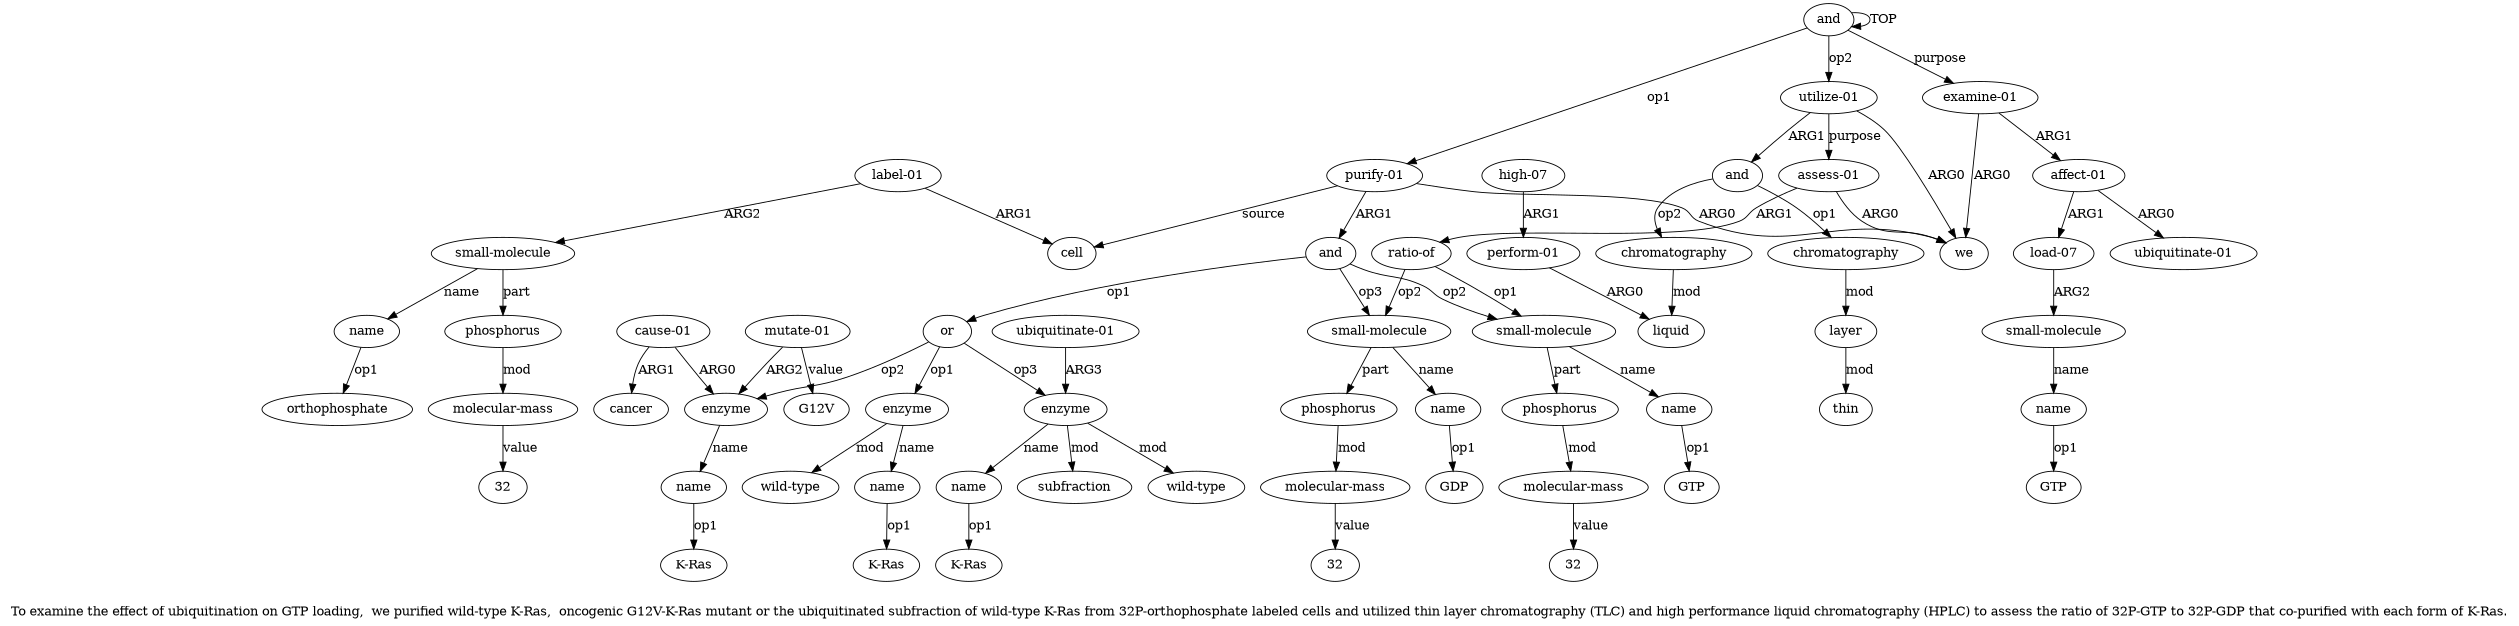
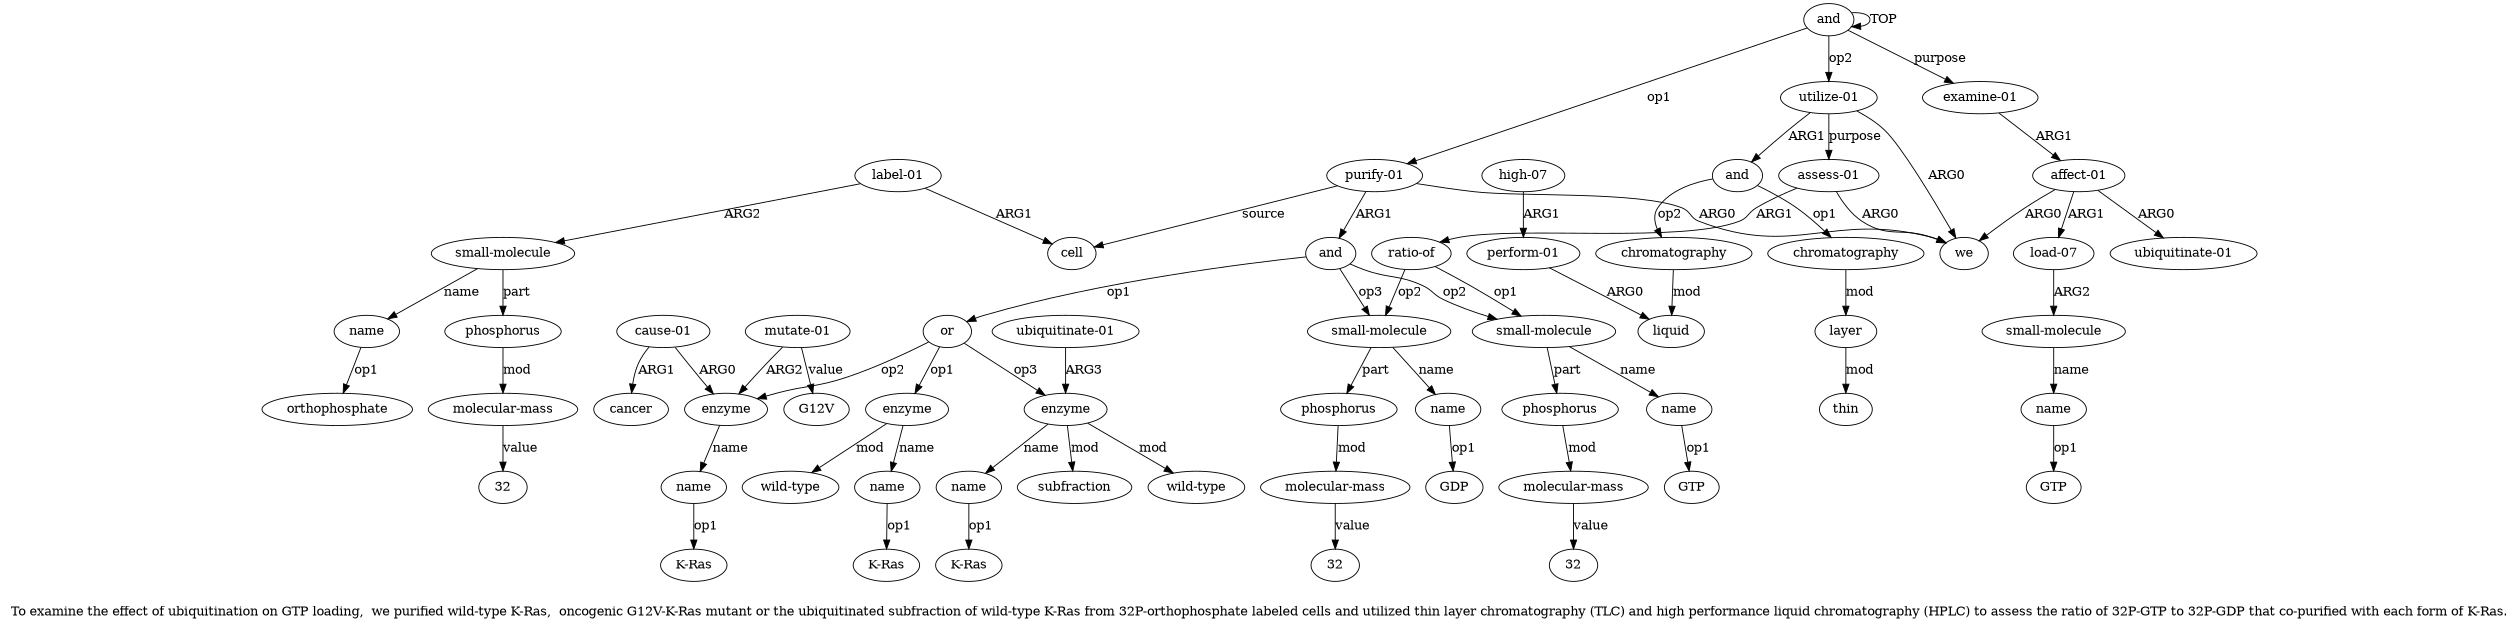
  digraph {
    label="To examine the effect of ubiquitination on GTP loading,  we purified wild-type K-Ras,  oncogenic G12V-K-Ras mutant or the ubiquitinated subfraction of wild-type K-Ras from 32P-orthophosphate labeled cells and utilized thin layer chromatography (TLC) and high performance liquid chromatography (HPLC) to assess the ratio of 32P-GTP to 32P-GDP that co-purified with each form of K-Ras."
    node [color=black gold_ind=-1 gold_label=name test_ind=-1 test_label=name]
    edge [color=black gold_label=op1 test_label=op1]
    n1 [gold_ind=20 gold_label="small-molecule" label="small-molecule" test_ind=20 test_label="small-molecule"]
    n2 [gold_ind=21 label=name test_ind=21]
    n3 [gold_ind=22 gold_label=phosphorus label=phosphorus test_ind=22 test_label=phosphorus]
    n4 [gold_label=orthophosphate label=orthophosphate test_label=orthophosphate]
    n5 [gold_ind=23 gold_label="molecular-mass" label="molecular-mass" test_ind=23 test_label="molecular-mass"]
    n6 [gold_label=32 label=32 test_label=32]
    n7 [gold_ind=24 gold_label="utilize-01" label="utilize-01" test_ind=24 test_label="utilize-01"]
    n8 [gold_ind=25 gold_label=and label=and test_ind=25 test_label=and]
    n9 [gold_ind=33 gold_label="assess-01" label="assess-01" test_ind=33 test_label="assess-01"]
    n10 [gold_ind=2 gold_label=we label=we test_ind=2 test_label=we]
    n11 [gold_ind=26 gold_label=chromatography label=chromatography test_ind=26 test_label=chromatography]
    n12 [gold_ind=29 gold_label=chromatography label=chromatography test_ind=29 test_label=chromatography]
    n13 [gold_ind=34 gold_label="ratio-of" label="ratio-of" test_ind=34 test_label="ratio-of"]
    n14 [gold_ind=27 gold_label=layer label=layer test_ind=27 test_label=layer]
    n15 [gold_ind=30 gold_label=liquid label=liquid test_ind=30 test_label=liquid]
    n16 [gold_ind=35 gold_label="small-molecule" label="small-molecule" test_ind=35 test_label="small-molecule"]
    n17 [gold_ind=39 gold_label="small-molecule" label="small-molecule" test_ind=39 test_label="small-molecule"]
    n18 [gold_ind=28 gold_label=thin label=thin test_ind=28 test_label=thin]
    n19 [gold_ind=31 gold_label="perform-01" label="perform-01" test_ind=31 test_label="perform-01"]
    n20 [gold_label="K-Ras" label="K-Ras" test_label="K-Ras"]
    n21 [gold_label="K-Ras" label="K-Ras" test_label="K-Ras"]
    n22 [gold_label="K-Ras" label="K-Ras" test_label="K-Ras"]
    n23 [gold_ind=37 gold_label=phosphorus label=phosphorus test_ind=37 test_label=phosphorus]
    n24 [gold_ind=38 gold_label="molecular-mass" label="molecular-mass" test_ind=38 test_label="molecular-mass"]
    n25 [gold_label=32 label=32 test_label=32]
    n26 [gold_ind=36 label=name test_ind=36]
    n27 [gold_label=GTP label=GTP test_label=GTP]
    n28 [gold_ind=40 label=name test_ind=40]
    n29 [gold_ind=41 gold_label=phosphorus label=phosphorus test_ind=41 test_label=phosphorus]
    n30 [gold_label=GDP label=GDP test_label=GDP]
    n31 [gold_ind=42 gold_label="molecular-mass" label="molecular-mass" test_ind=42 test_label="molecular-mass"]
    n32 [gold_label=GTP label=GTP test_label=GTP]
    n33 [gold_ind=32 gold_label="high-02" label="high-07" test_ind=32 test_label="high-02"]
    n34 [gold_ind=15 gold_label="wild-type" label="wild-type" test_ind=15 test_label="wild-type"]
    n35 [gold_ind=14 label=name test_ind=14]
    n36 [gold_ind=17 gold_label=subfraction label=subfraction test_ind=17 test_label=subfraction]
    n37 [gold_ind=16 gold_label="ubiquitinate-01" label="ubiquitinate-01" test_ind=16 test_label="ubiquitinate-01"]
    n38 [gold_ind=13 gold_label=enzyme label=enzyme test_ind=13 test_label=enzyme]
    n39 [gold_ind=11 gold_label=cancer label=cancer test_ind=11 test_label=cancer]
    n40 [gold_ind=10 gold_label="cause-01" label="cause-01" test_ind=10 test_label="cause-01"]
    n41 [gold_ind=8 gold_label=enzyme label=enzyme test_ind=8 test_label=enzyme]
    n42 [gold_ind=9 label=name test_ind=9]
    n43 [gold_ind=12 gold_label="mutate-01" label="mutate-01" test_ind=12 test_label="mutate-01"]
    n44 [gold_label=G12V label=G12V test_label=G12V]
    n45 [gold_label=32 label=32 test_label=32]
    n46 [gold_ind=19 gold_label="label-01" label="label-01" test_ind=19 test_label="label-01"]
    n47 [gold_ind=18 gold_label=cell label=cell test_ind=18 test_label=cell]
    n48 [gold_ind=1 gold_label="purify-01" label="purify-01" test_ind=1 test_label="purify-01"]
    n49 [gold_ind=3 gold_label=and label=and test_ind=3 test_label=and]
    n50 [gold_ind=4 gold_label=or label=or test_ind=4 test_label=or]
    n51 [gold_ind=5 gold_label=enzyme label=enzyme test_ind=5 test_label=enzyme]
    n52 [gold_ind=0 gold_label=and label=and test_ind=0 test_label=and]
    n53 [gold_ind=43 gold_label="examine-01" label="examine-01" test_ind=43 test_label="examine-01"]
    n54 [gold_ind=44 gold_label="affect-01" label="affect-01" test_ind=44 test_label="affect-01"]
    n55 [gold_ind=46 gold_label="load-01" label="load-07" test_ind=46 test_label="load-01"]
    n56 [gold_ind=45 gold_label="ubiquitinate-01" label="ubiquitinate-01" test_ind=45 test_label="ubiquitinate-01"]
    n57 [gold_ind=7 gold_label="wild-type" label="wild-type" test_ind=7 test_label="wild-type"]
    n58 [gold_ind=6 label=name test_ind=6]
    n59 [gold_ind=47 gold_label="small-molecule" label="small-molecule" test_ind=47 test_label="small-molecule"]
    n60 [gold_ind=48 label=name test_ind=48]
    n1 -> n2 [gold_label=name label=name test_label=name]
    n1 -> n3 [gold_label=part label=part test_label=part]
    n2 -> n4 [label=op1]
    n3 -> n5 [gold_label=mod label=mod test_label=mod]
    n5 -> n6 [gold_label=value label=value test_label=value]
    n7 -> n8 [gold_label=ARG1 label=ARG1 test_label=ARG1]
    n7 -> n9 [gold_label=purpose label=purpose test_label=purpose]
    n7 -> n10 [gold_label=ARG0 label=ARG0 test_label=ARG0]
    n8 -> n11 [label=op1]
    n8 -> n12 [gold_label=op2 label=op2 test_label=op2]
    n9 -> n10 [gold_label=ARG0 label=ARG0 test_label=ARG0]
    n9 -> n13 [gold_label=ARG1 label=ARG1 test_label=ARG1]
    n11 -> n14 [gold_label=mod label=mod test_label=mod]
    n12 -> n15 [gold_label=mod label=mod test_label=mod]
    n13 -> n16 [label=op1]
    n13 -> n17 [gold_label=op2 label=op2 test_label=op2]
    n14 -> n18 [gold_label=mod label=mod test_label=mod]
    n16 -> n23 [gold_label=part label=part test_label=part]
    n16 -> n26 [gold_label=name label=name test_label=name]
    n17 -> n28 [gold_label=name label=name test_label=name]
    n17 -> n29 [gold_label=part label=part test_label=part]
    n19 -> n15 [gold_label=ARG0 label=ARG0 test_label=ARG0]
    n23 -> n24 [gold_label=mod label=mod test_label=mod]
    n24 -> n25 [gold_label=value label=value test_label=value]
    n26 -> n27 [label=op1]
    n28 -> n30 [label=op1]
    n29 -> n31 [gold_label=mod label=mod test_label=mod]
    n31 -> n45 [gold_label=value label=value test_label=value]
    n33 -> n19 [gold_label=ARG1 label=ARG1 test_label=ARG1]
    n35 -> n22 [label=op1]
    n37 -> n38 [gold_label=ARG3 label=ARG3 test_label=ARG3]
    n38 -> n34 [gold_label=mod label=mod test_label=mod]
    n38 -> n35 [gold_label=name label=name test_label=name]
    n38 -> n36 [gold_label=mod label=mod test_label=mod]
    n40 -> n39 [gold_label=ARG1 label=ARG1 test_label=ARG1]
    n40 -> n41 [gold_label=ARG0 label=ARG0 test_label=ARG0]
    n41 -> n42 [gold_label=name label=name test_label=name]
    n42 -> n20 [label=op1]
    n43 -> n41 [gold_label=ARG2 label=ARG2 test_label=ARG2]
    n43 -> n44 [gold_label=value label=value test_label=value]
    n46 -> n1 [gold_label=ARG2 label=ARG2 test_label=ARG2]
    n46 -> n47 [gold_label=ARG1 label=ARG1 test_label=ARG1]
    n48 -> n10 [gold_label=ARG0 label=ARG0 test_label=ARG0]
    n48 -> n47 [gold_label=source label=source test_label=source]
    n48 -> n49 [gold_label=ARG1 label=ARG1 test_label=ARG1]
    n49 -> n16 [gold_label=op2 label=op2 test_label=op2]
    n49 -> n17 [gold_label=op3 label=op3 test_label=op3]
    n49 -> n50 [label=op1]
    n50 -> n38 [gold_label=op3 label=op3 test_label=op3]
    n50 -> n41 [gold_label=op2 label=op2 test_label=op2]
    n50 -> n51 [label=op1]
    n51 -> n57 [gold_label=mod label=mod test_label=mod]
    n51 -> n58 [gold_label=name label=name test_label=name]
    n52 -> n7 [gold_label=op2 label=op2 test_label=op2]
    n52 -> n48 [label=op1]
    n52 -> n52 [gold_label=TOP label=TOP test_label=TOP]
    n52 -> n53 [gold_label=purpose label=purpose test_label=purpose]
-   n53 -> n10 [gold_label=ARG0 label=ARG0 test_label=ARG0]
+   n54 -> n10 [gold_label=ARG0 label=ARG0 test_label=ARG0]
    n53 -> n54 [gold_label=ARG1 label=ARG1 test_label=ARG1]
    n54 -> n55 [gold_label=ARG1 label=ARG1 test_label=ARG1]
    n54 -> n56 [gold_label=ARG0 label=ARG0 test_label=ARG0]
    n55 -> n59 [gold_label=ARG2 label=ARG2 test_label=ARG2]
    n58 -> n21 [label=op1]
    n59 -> n60 [gold_label=name label=name test_label=name]
    n60 -> n32 [label=op1]
  }
